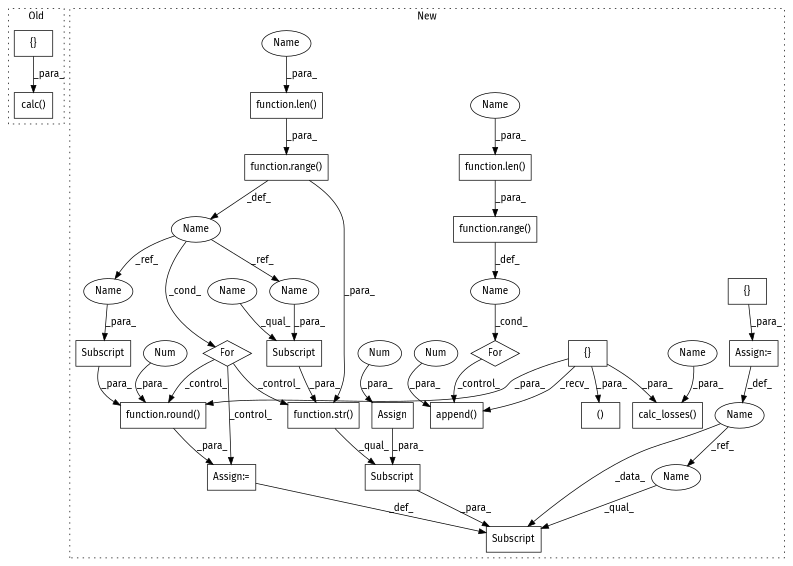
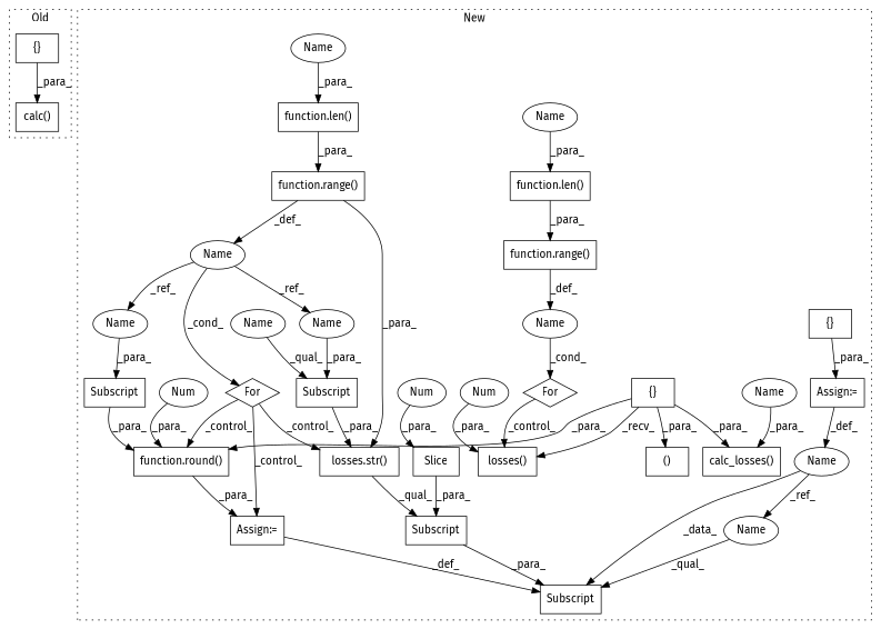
  digraph {
    fontname="Fira Sans"
    node [a=87 fontname="Fira Sans" l=1 shape=box]
    edge [fontname="Fira Sans"]
    n1 [a=75 l="10,13" label="calc()" s="2256,2296"]
    n2 [a=95 l="1,1" label="{}" s="2266,2295"]
-   n3 [a=75 l="21,1" label="append()" s="269,291"]
+   n3 [a=75 l="21,1" label="losses()" s="269,291"]
    n4 [a=59 l="2,1" label="{}" s="227,227"]
    n5 [a=68 l=3 label="Assign:=" s=931]
    n6 [a=54 l=6 label="()" s=609]
    n7 [a=75 l="6,1" label="function.range()" s="243,258"]
    n8 [a=75 l="15,1" label="calc_losses()" s="618,780"]
    n9 [a=75 l="4,1" label="function.len()" s="249,257"]
    n10 [a=63 l="7,0" label=Subscript s="916,0"]
    n11 [a=75 l="6,1" label="function.range()" s="872,887"]
    n12 [a=63 l="19,0" label=Subscript s="911,0"]
-   n13 [a=75 l="4,2" label="function.str()" s="912,923"]
+   n13 [a=75 l="4,2" label="losses.str()" s="912,923"]
    n14 [a=63 l="25,0" label=Subscript s="906,0"]
    n15 [a=95 l="2,1" label="{}" s="848,849"]
    n16 [a=107 l="4,10" label=For s="234,259" shape=diamond]
    n17 [a=76 label=Num s=290 shape=ellipse]
    n18 [a=107 l="4,18" label=For s="863,888" shape=diamond]
    n19 [a=75 l="6,2" label="function.round()" s="935,960"]
    n20 [a=63 l="16,0" label=Subscript s="941,0"]
    n21 [a=76 label=Num s=959 shape=ellipse]
    n22 [a=75 l="4,1" label="function.len()" s="878,886"]
-   n23 [a=80 l=3 label=Assign s=926]
+   n23 [a=80 l=3 label=Slice s=926]
    n24 [a=76 l=2 label=Num s=927 shape=ellipse]
    n25 [label=Name s=867 shape=ellipse]
    n26 [label=Name s=238 shape=ellipse]
    n27 [l=4 label=Name s=841 shape=ellipse]
    n28 [a=68 l=3 label="Assign:=" s=845]
    n29 [l=4 label=Name s=882 shape=ellipse]
    n30 [l=4 label=Name s=648 shape=ellipse]
    n31 [l=4 label=Name s=916 shape=ellipse]
    n32 [l=4 label=Name s=253 shape=ellipse]
    n33 [label=Name s=921 shape=ellipse]
    n34 [label=Name s=955 shape=ellipse]
    n35 [l=4 label=Name s=906 shape=ellipse]
    subgraph cluster_1 {
      label=Old
      style=dotted
      n1
      n2
    }
    subgraph cluster_2 {
      label=New
      style=dotted
      n3
      n4
      n5
      n6
      n7
      n8
      n9
      n10
      n11
      n12
      n13
      n14
      n15
      n16
      n17
      n18
      n19
      n20
      n21
      n22
      n23
      n24
      n25
      n26
      n27
      n28
      n29
      n30
      n31
      n32
      n33
      n34
      n35
    }
    n2 -> n1 [label=_para_]
    n4 -> n3 [label=_recv_]
    n4 -> n6 [label=_para_]
    n4 -> n8 [label=_para_]
    n4 -> n19 [label=_para_]
    n5 -> n14 [label=_def_]
    n7 -> n26 [label=_def_]
    n9 -> n7 [label=_para_]
    n10 -> n13 [label=_para_]
    n11 -> n13 [label=_para_]
    n11 -> n25 [label=_def_]
    n12 -> n14 [label=_para_]
    n13 -> n12 [label=_qual_]
    n15 -> n28 [label=_para_]
    n16 -> n3 [label=_control_]
    n17 -> n3 [label=_para_]
    n18 -> n5 [label=_control_]
    n18 -> n13 [label=_control_]
    n18 -> n19 [label=_control_]
    n19 -> n5 [label=_para_]
    n20 -> n19 [label=_para_]
    n21 -> n19 [label=_para_]
    n22 -> n11 [label=_para_]
    n23 -> n12 [label=_para_]
    n24 -> n23 [label=_para_]
    n25 -> n18 [label=_cond_]
    n25 -> n33 [label=_ref_]
    n25 -> n34 [label=_ref_]
    n26 -> n16 [label=_cond_]
    n27 -> n14 [label=_data_]
    n27 -> n35 [label=_ref_]
    n28 -> n27 [label=_def_]
    n29 -> n22 [label=_para_]
    n30 -> n8 [label=_para_]
    n31 -> n10 [label=_qual_]
    n32 -> n9 [label=_para_]
    n33 -> n10 [label=_para_]
    n34 -> n20 [label=_para_]
    n35 -> n14 [label=_qual_]
  }
